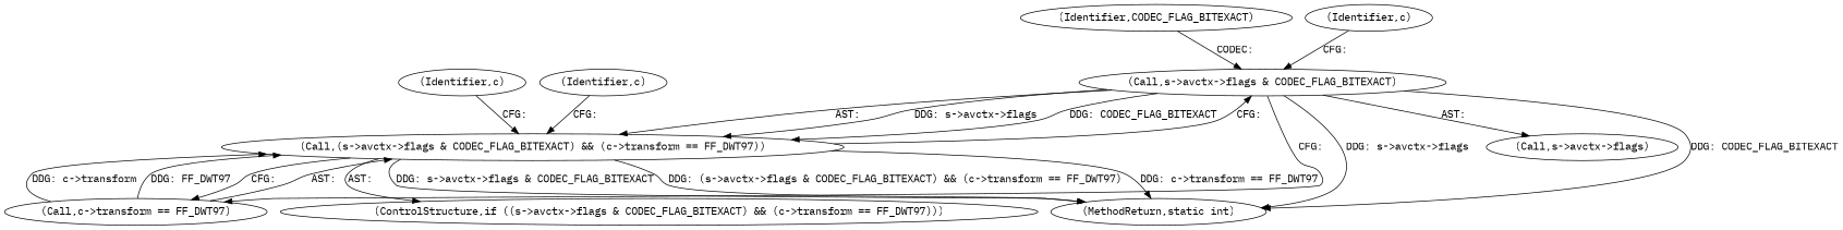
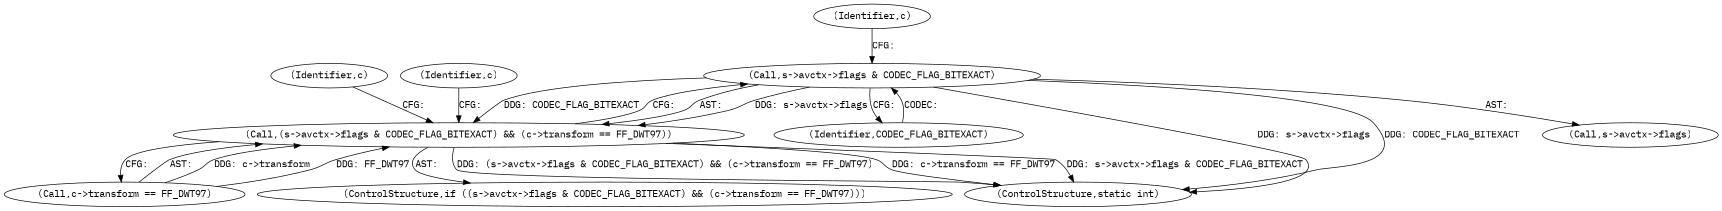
  digraph {
    fontname="IBM Plex Mono"
    node [fontname="IBM Plex Mono"]
    edge [fontname="IBM Plex Mono"]
    n1 [label="(Call,s->avctx->flags & CODEC_FLAG_BITEXACT)"]
    n2 [label="(Call,(s->avctx->flags & CODEC_FLAG_BITEXACT) && (c->transform == FF_DWT97))"]
    n3 [label="(Identifier,CODEC_FLAG_BITEXACT)"]
-   n4 [label="(MethodReturn,static int)"]
+   n4 [label="(ControlStructure,static int)"]
    n5 [label="(Call,s->avctx->flags)"]
    n6 [label="(Call,c->transform == FF_DWT97)"]
    n7 [label="(ControlStructure,if ((s->avctx->flags & CODEC_FLAG_BITEXACT) && (c->transform == FF_DWT97)))"]
    n8 [label="(Identifier,c)"]
    n9 [label="(Identifier,c)"]
    n10 [label="(Identifier,c)"]
    n1 -> n2 [label="AST: "]
    n1 -> n2 [label="DDG: s->avctx->flags"]
    n1 -> n2 [label="DDG: CODEC_FLAG_BITEXACT"]
-   n1 -> n6 [label="CFG: "]
+   n1 -> n3 [label="CFG: "]
    n1 -> n4 [label="DDG: s->avctx->flags"]
    n1 -> n4 [label="DDG: CODEC_FLAG_BITEXACT"]
    n1 -> n5 [label="AST: "]
    n2 -> n1 [label="CFG: "]
    n2 -> n4 [label="DDG: c->transform == FF_DWT97"]
    n2 -> n4 [label="DDG: s->avctx->flags & CODEC_FLAG_BITEXACT"]
    n2 -> n4 [label="DDG: (s->avctx->flags & CODEC_FLAG_BITEXACT) && (c->transform == FF_DWT97)"]
    n2 -> n6 [label="CFG: "]
    n2 -> n7 [label="AST: "]
    n3 -> n1 [label="CODEC: "]
    n6 -> n2 [label="AST: "]
    n6 -> n2 [label="DDG: c->transform"]
    n6 -> n2 [label="DDG: FF_DWT97"]
    n8 -> n1 [label="CFG: "]
    n9 -> n2 [label="CFG: "]
    n10 -> n2 [label="CFG: "]
  }
